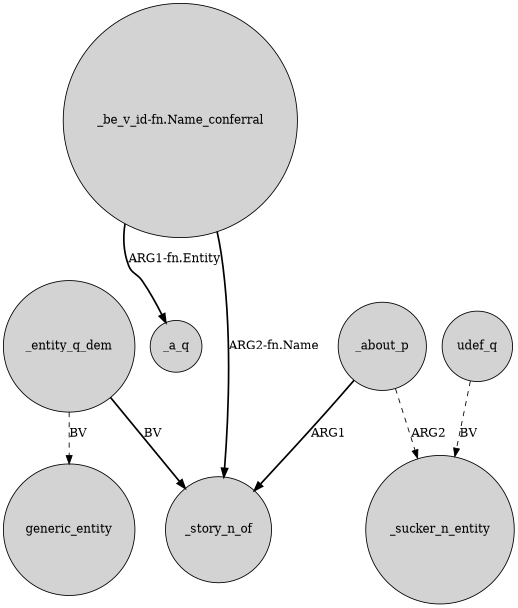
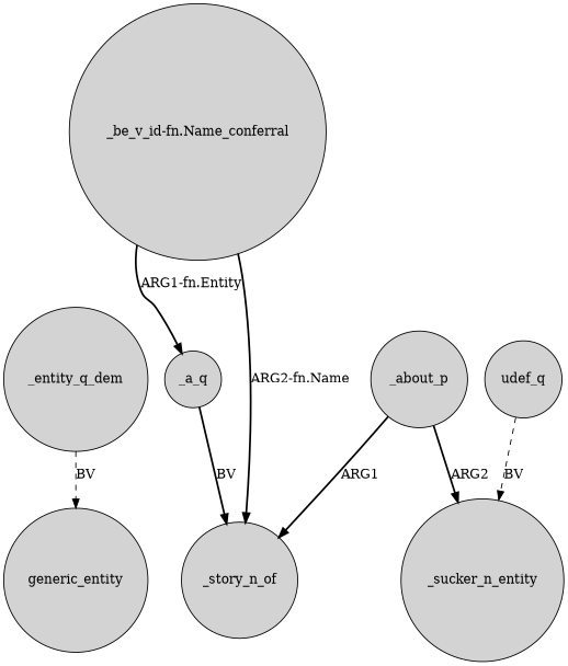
  digraph {
    node [shape=circle style=filled]
    edge [style=bold]
    _a_q
    _story_n_of
    n3 [label=_entity_q_dem]
    generic_entity
    _about_p
    n6 [label=_sucker_n_entity]
    "_be_v_id-fn.Name_conferral"
    udef_q
-   n3 -> _story_n_of [label=BV]
+   _a_q -> _story_n_of [label=BV]
    n3 -> generic_entity [label=BV style=dashed]
    _about_p -> _story_n_of [label=ARG1]
-   _about_p -> n6 [label=ARG2 style=dashed]
+   _about_p -> n6 [label=ARG2]
    "_be_v_id-fn.Name_conferral" -> _a_q [label="ARG1-fn.Entity"]
    "_be_v_id-fn.Name_conferral" -> _story_n_of [label="ARG2-fn.Name"]
    udef_q -> n6 [label=BV style=dashed]
  }
